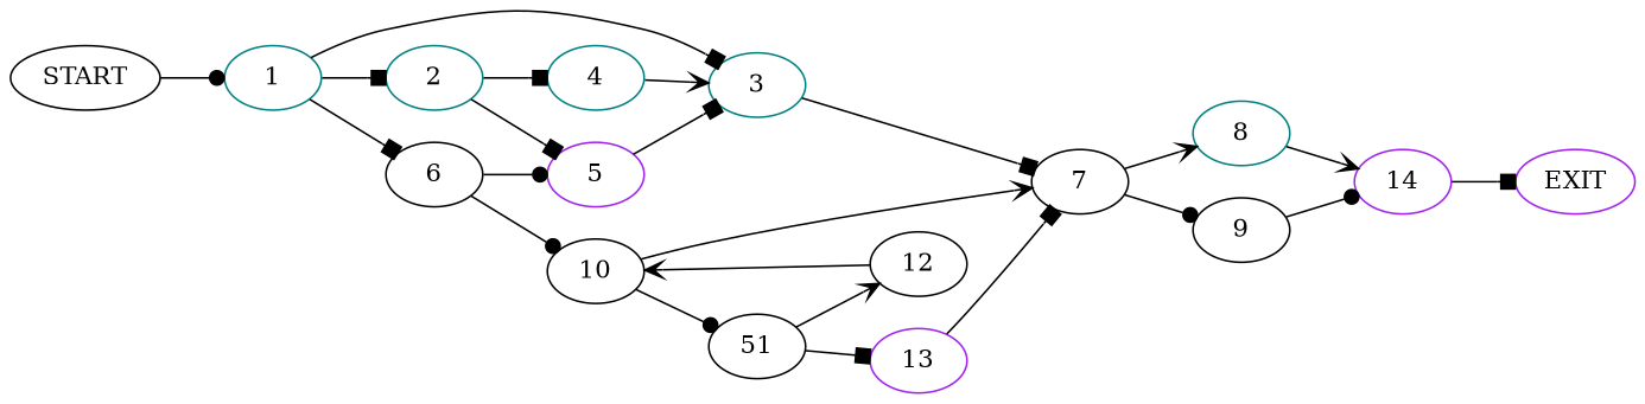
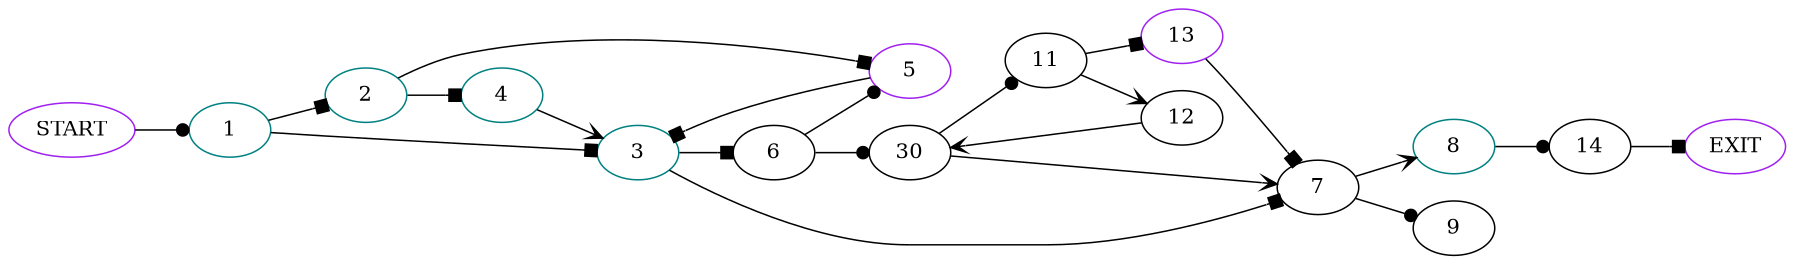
  digraph {
    rankdir=LR
    node [color=black]
    edge [arrowhead=box]
-   n1 [label=START]
+   n1 [color=purple label=START]
    1 [color=teal]
    2 [color=teal]
    3 [color=teal]
    n5 [color=purple label=EXIT]
    4 [color=teal]
    5 [color=purple]
    6
    7
-   10
+   10 [label=30]
    8 [color=teal]
    9
-   11 [label=51]
-   14 [color=purple]
+   11
+   14
    12
    13 [color=purple]
    n1 -> 1 [arrowhead=dot]
    1 -> 2
    1 -> 3
    2 -> 4
    2 -> 5
-   1 -> 6
+   3 -> 6
    3 -> 7
    4 -> 3 [arrowhead=vee]
    5 -> 3
    6 -> 5 [arrowhead=dot]
    6 -> 10 [arrowhead=dot]
    7 -> 8 [arrowhead=vee]
    7 -> 9 [arrowhead=dot]
    10 -> 7 [arrowhead=vee]
    10 -> 11 [arrowhead=dot]
-   8 -> 14 [arrowhead=vee]
-   9 -> 14 [arrowhead=dot]
+   8 -> 14 [arrowhead=dot]
    11 -> 12 [arrowhead=vee]
    11 -> 13
    14 -> n5
    12 -> 10 [arrowhead=vee]
    13 -> 7
  }
